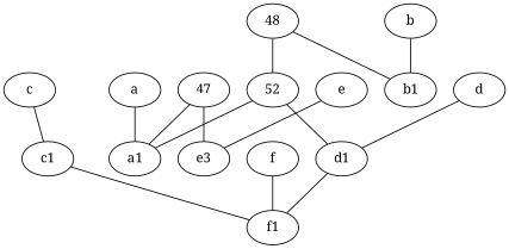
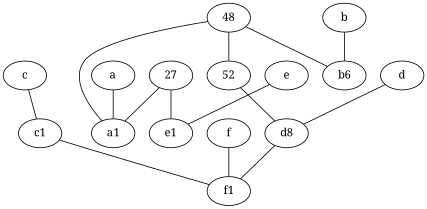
  graph {
    fontname="Noto Serif"
    node [fontname="Noto Serif" labelfontsize=50]
    edge [fontname="Noto Serif"]
-   27 [label=47]
+   27
    a1
-   e1 [label=e3]
+   e1
    a
    52
-   d1
+   d1 [label=d8]
    f1
    c1
    n9 [label=48]
-   b1
+   b1 [label=b6]
    d
    c
    b
    e
    f
    27 -- a1
    27 -- e1
    a -- a1
-   52 -- a1
+   n9 -- a1
    52 -- d1
    d1 -- f1
    c1 -- f1
    n9 -- 52
    n9 -- b1
    d -- d1
    c -- c1
    b -- b1
    e -- e1
    f -- f1
  }
